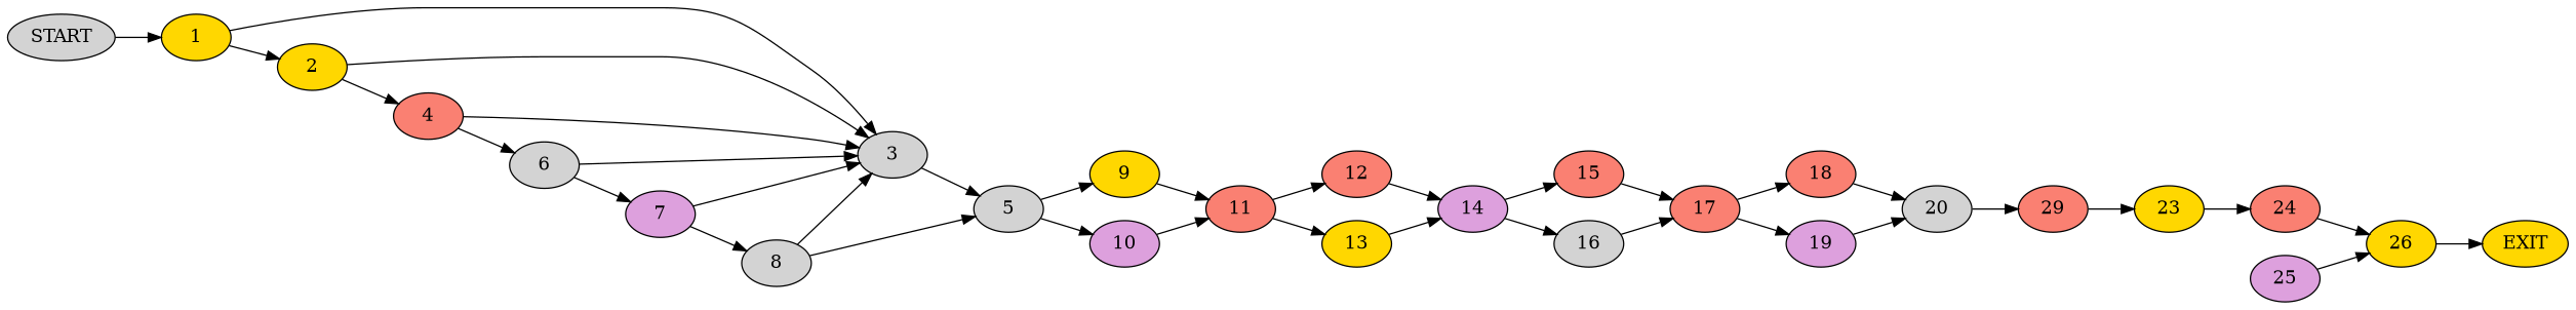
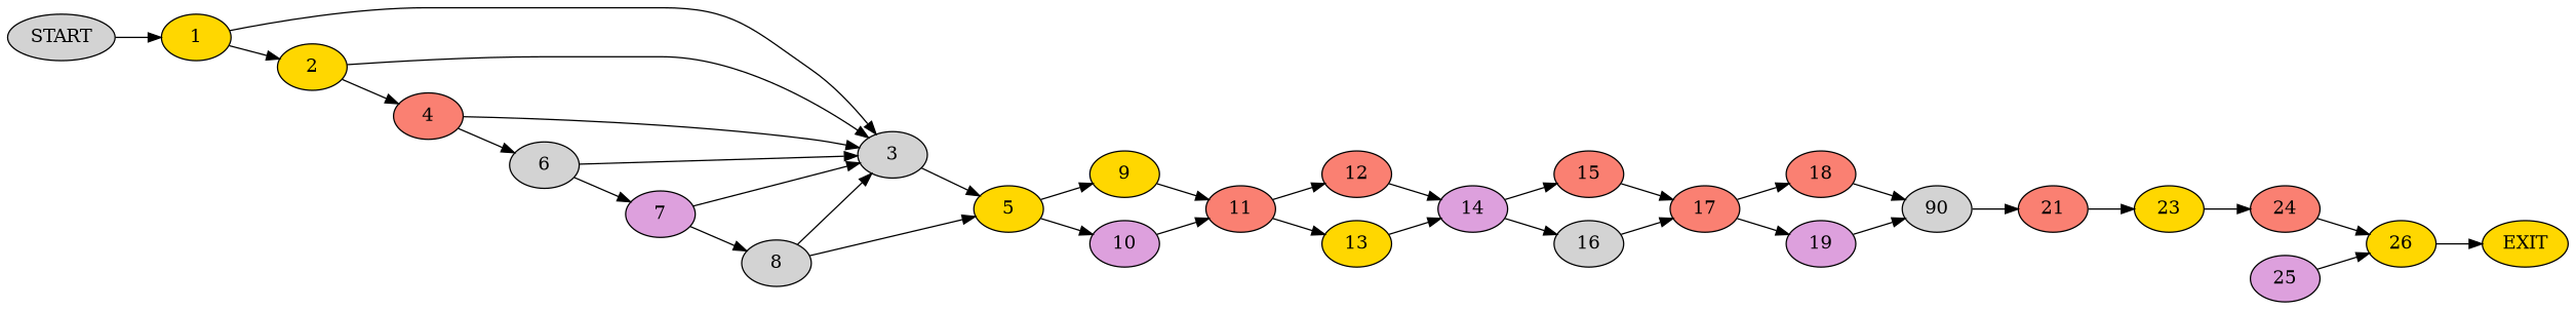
  digraph {
    rankdir=LR
    node [fillcolor=gold style=filled]
    n1 [fillcolor=lightgrey label=START]
    1
    2
    3 [fillcolor=lightgrey]
    n5 [label=EXIT]
    4 [fillcolor=salmon]
-   5 [fillcolor=lightgrey]
+   5
    6 [fillcolor=lightgrey]
    9
    10 [fillcolor=plum]
    7 [fillcolor=plum]
    11 [fillcolor=salmon]
    8 [fillcolor=lightgrey]
    12 [fillcolor=salmon]
    13
    14 [fillcolor=plum]
    15 [fillcolor=salmon]
    16 [fillcolor=lightgrey]
    17 [fillcolor=salmon]
    18 [fillcolor=salmon]
    19 [fillcolor=plum]
-   20 [fillcolor=lightgrey]
-   21 [fillcolor=salmon label=29]
+   20 [fillcolor=lightgrey label=90]
+   21 [fillcolor=salmon]
    23
    24 [fillcolor=salmon]
    26
    25 [fillcolor=plum]
    n1 -> 1
    1 -> 2
    1 -> 3
    2 -> 3
    2 -> 4
    3 -> 5
    4 -> 3
    4 -> 6
    5 -> 9
    5 -> 10
    6 -> 3
    6 -> 7
    9 -> 11
    10 -> 11
    7 -> 3
    7 -> 8
    11 -> 12
    11 -> 13
    8 -> 3
    8 -> 5
    12 -> 14
    13 -> 14
    14 -> 15
    14 -> 16
    15 -> 17
    16 -> 17
    17 -> 18
    17 -> 19
    18 -> 20
    19 -> 20
    20 -> 21
    21 -> 23
    23 -> 24
    24 -> 26
    26 -> n5
    25 -> 26
  }
